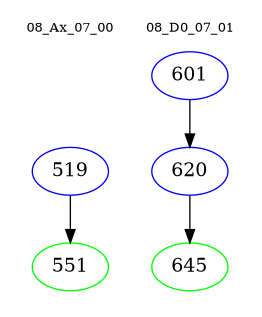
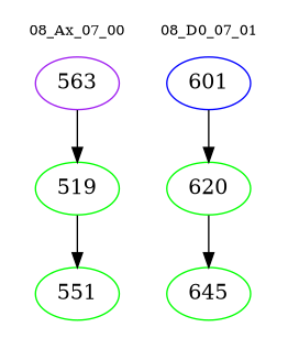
  digraph {
    node [color=blue]
    edge [color=black]
-   n2 [label=519]
+   n1 [color=purple label=563]
+   n2 [color=green label=519]
    n3 [color=green label=551]
    n4 [label=601]
-   n5 [label=620]
+   n5 [color=green label=620]
    n6 [color=green label=645]
    subgraph cluster_1 {
      color=white
      fontsize=10
      label="08_Ax_07_00"
+     n1
      n2
      n3
    }
    subgraph cluster_2 {
      color=white
      fontsize=10
      label="08_D0_07_01"
      n4
      n5
      n6
    }
+   n1 -> n2
    n2 -> n3
    n4 -> n5
    n5 -> n6
  }
